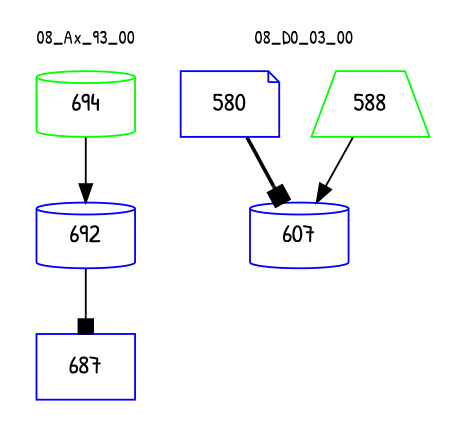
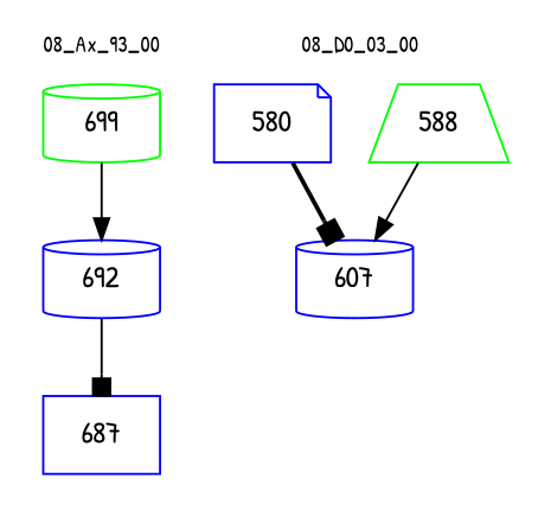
  digraph {
    fontname="Patrick Hand"
    node [color=blue fontname="Patrick Hand" shape=cylinder]
    edge [arrowhead=normal color=black fontname="Patrick Hand" style=solid]
-   n1 [color=green label=694]
+   n1 [color=green label=699]
    n2 [label=692]
    n3 [label=687 shape=box]
    n4 [color=green label=588 shape=trapezium]
    n5 [label=580 shape=note]
    n6 [label=607]
    subgraph cluster_1 {
      color=white
      fontsize=10
      label="08_Ax_93_00"
      n1
      n2
      n3
    }
    subgraph cluster_2 {
      color=white
      fontsize=10
      label="08_D0_03_00"
      n4
      n5
      n6
    }
    n1 -> n2
    n2 -> n3 [arrowhead=box]
    n4 -> n6
    n5 -> n6 [arrowhead=box style=bold]
  }
